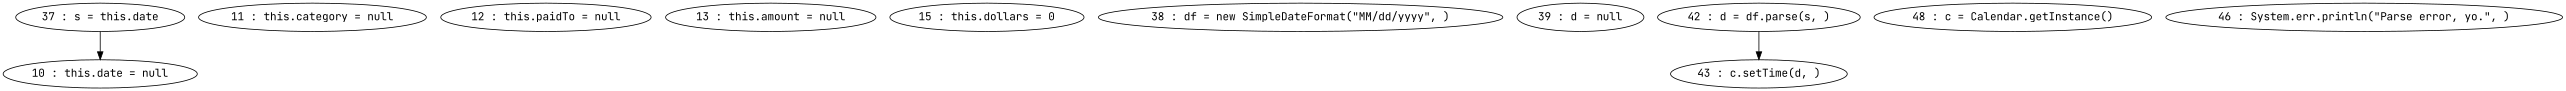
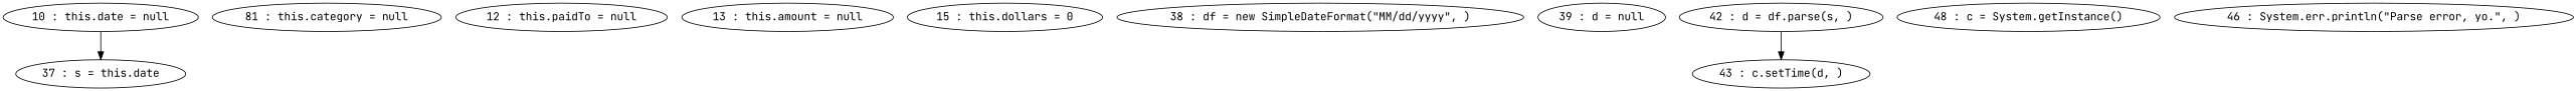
  digraph {
    fontname="JetBrains Mono"
    node [fontname="JetBrains Mono"]
    edge [fontname="JetBrains Mono"]
    "10 : this.date = null"
    "37 : s = this.date"
-   "11 : this.category = null"
+   "11 : this.category = null" [label="81 : this.category = null"]
    "12 : this.paidTo = null"
    "13 : this.amount = null"
    "15 : this.dollars = 0"
    "38 : df = new SimpleDateFormat(\"MM/dd/yyyy\", )"
    "39 : d = null"
    n9 [label="43 : c.setTime(d, )"]
    "42 : d = df.parse(s, )"
-   "48 : c = Calendar.getInstance()"
+   "48 : c = Calendar.getInstance()" [label="48 : c = System.getInstance()"]
    "46 : System.err.println(\"Parse error, yo.\", )"
-   "37 : s = this.date" -> "10 : this.date = null"
+   "10 : this.date = null" -> "37 : s = this.date"
    "42 : d = df.parse(s, )" -> n9
  }
